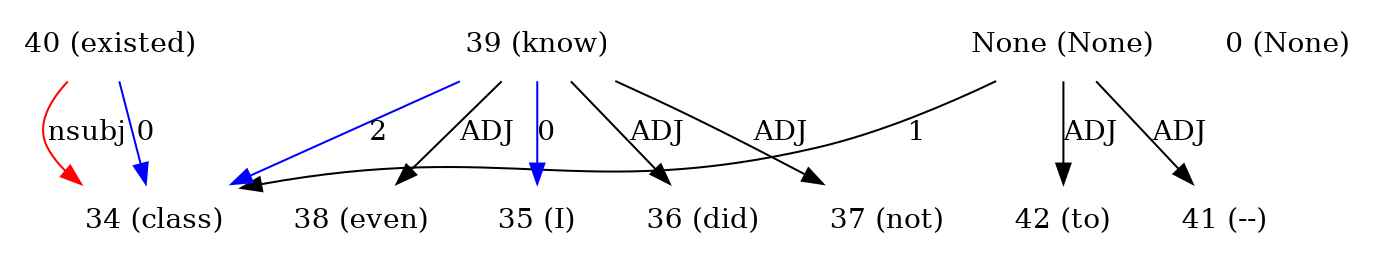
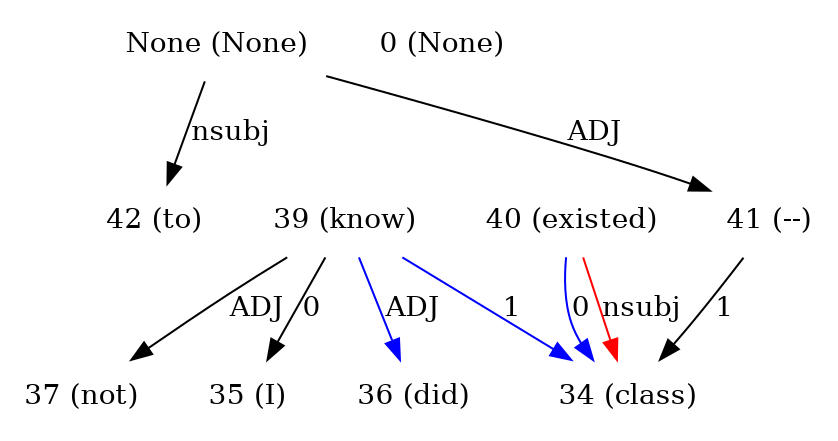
  digraph {
    node [shape=plaintext]
    edge [dir=forward]
    n1 [label="None (None)"]
    n2 [label="34 (class)"]
    n3 [label="42 (to)"]
    n4 [label="41 (--)"]
    n5 [label="39 (know)"]
    n6 [label="35 (I)"]
    n7 [label="36 (did)"]
    n8 [label="37 (not)"]
-   n9 [label="38 (even)"]
    n10 [label="40 (existed)"]
    n11 [label="0 (None)"]
-   n1 -> n2 [label=1]
-   n1 -> n3 [label=ADJ]
+   n4 -> n2 [label=1]
+   n1 -> n3 [label=nsubj]
    n1 -> n4 [label=ADJ]
-   n5 -> n2 [color=blue label=2]
-   n5 -> n6 [label=0 color=blue]
-   n5 -> n7 [label=ADJ]
+   n5 -> n2 [color=blue label=1]
+   n5 -> n6 [label=0]
+   n5 -> n7 [label=ADJ color=blue]
    n5 -> n8 [label=ADJ]
-   n5 -> n9 [label=ADJ]
    n10 -> n2 [color=red label=nsubj]
    n10 -> n2 [color=blue label=0]
  }
